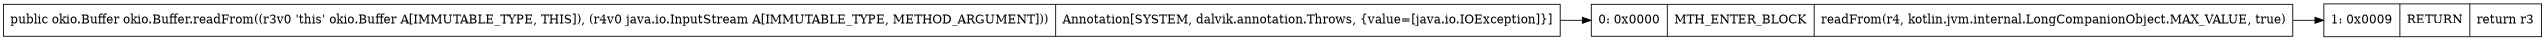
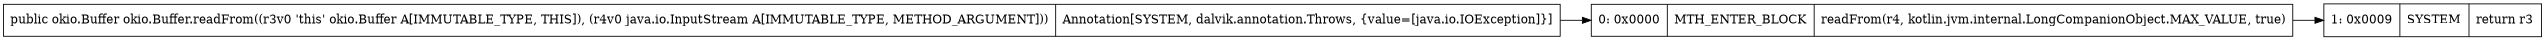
  digraph {
    rankdir=LR
    node [shape=record]
    n1 [label="{0\:\ 0x0000|MTH_ENTER_BLOCK\l|readFrom(r4, kotlin.jvm.internal.LongCompanionObject.MAX_VALUE, true)\l}"]
-   n2 [label="{1\:\ 0x0009|RETURN\l|return r3\l}"]
+   n2 [label="{1\:\ 0x0009|SYSTEM\l|return r3\l}"]
    n3 [label="{public okio.Buffer okio.Buffer.readFrom((r3v0 'this' okio.Buffer A[IMMUTABLE_TYPE, THIS]), (r4v0 java.io.InputStream A[IMMUTABLE_TYPE, METHOD_ARGUMENT]))  | Annotation[SYSTEM, dalvik.annotation.Throws, \{value=[java.io.IOException]\}]\l}"]
    n1 -> n2
    n3 -> n1
  }
